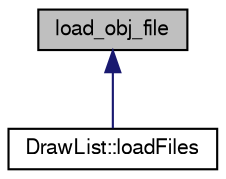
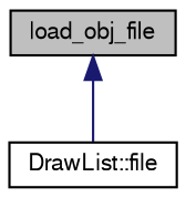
  digraph {
    rankdir=TB
    node [color=black fontname=FreeSans fontsize=10 shape=record style=filled]
    n1 [fillcolor=grey75 fontcolor=black height=0.2 label=load_obj_file width=0.4]
-   n2 [fillcolor=white height=0.2 label="DrawList::loadFiles" width=0.4]
+   n2 [fillcolor=white height=0.2 label="DrawList::file" width=0.4]
    n1 -> n2 [color=midnightblue dir=back fontname=FreeSans fontsize=10 labelfontname=FreeSans labelfontsize=10 style=solid]
  }
